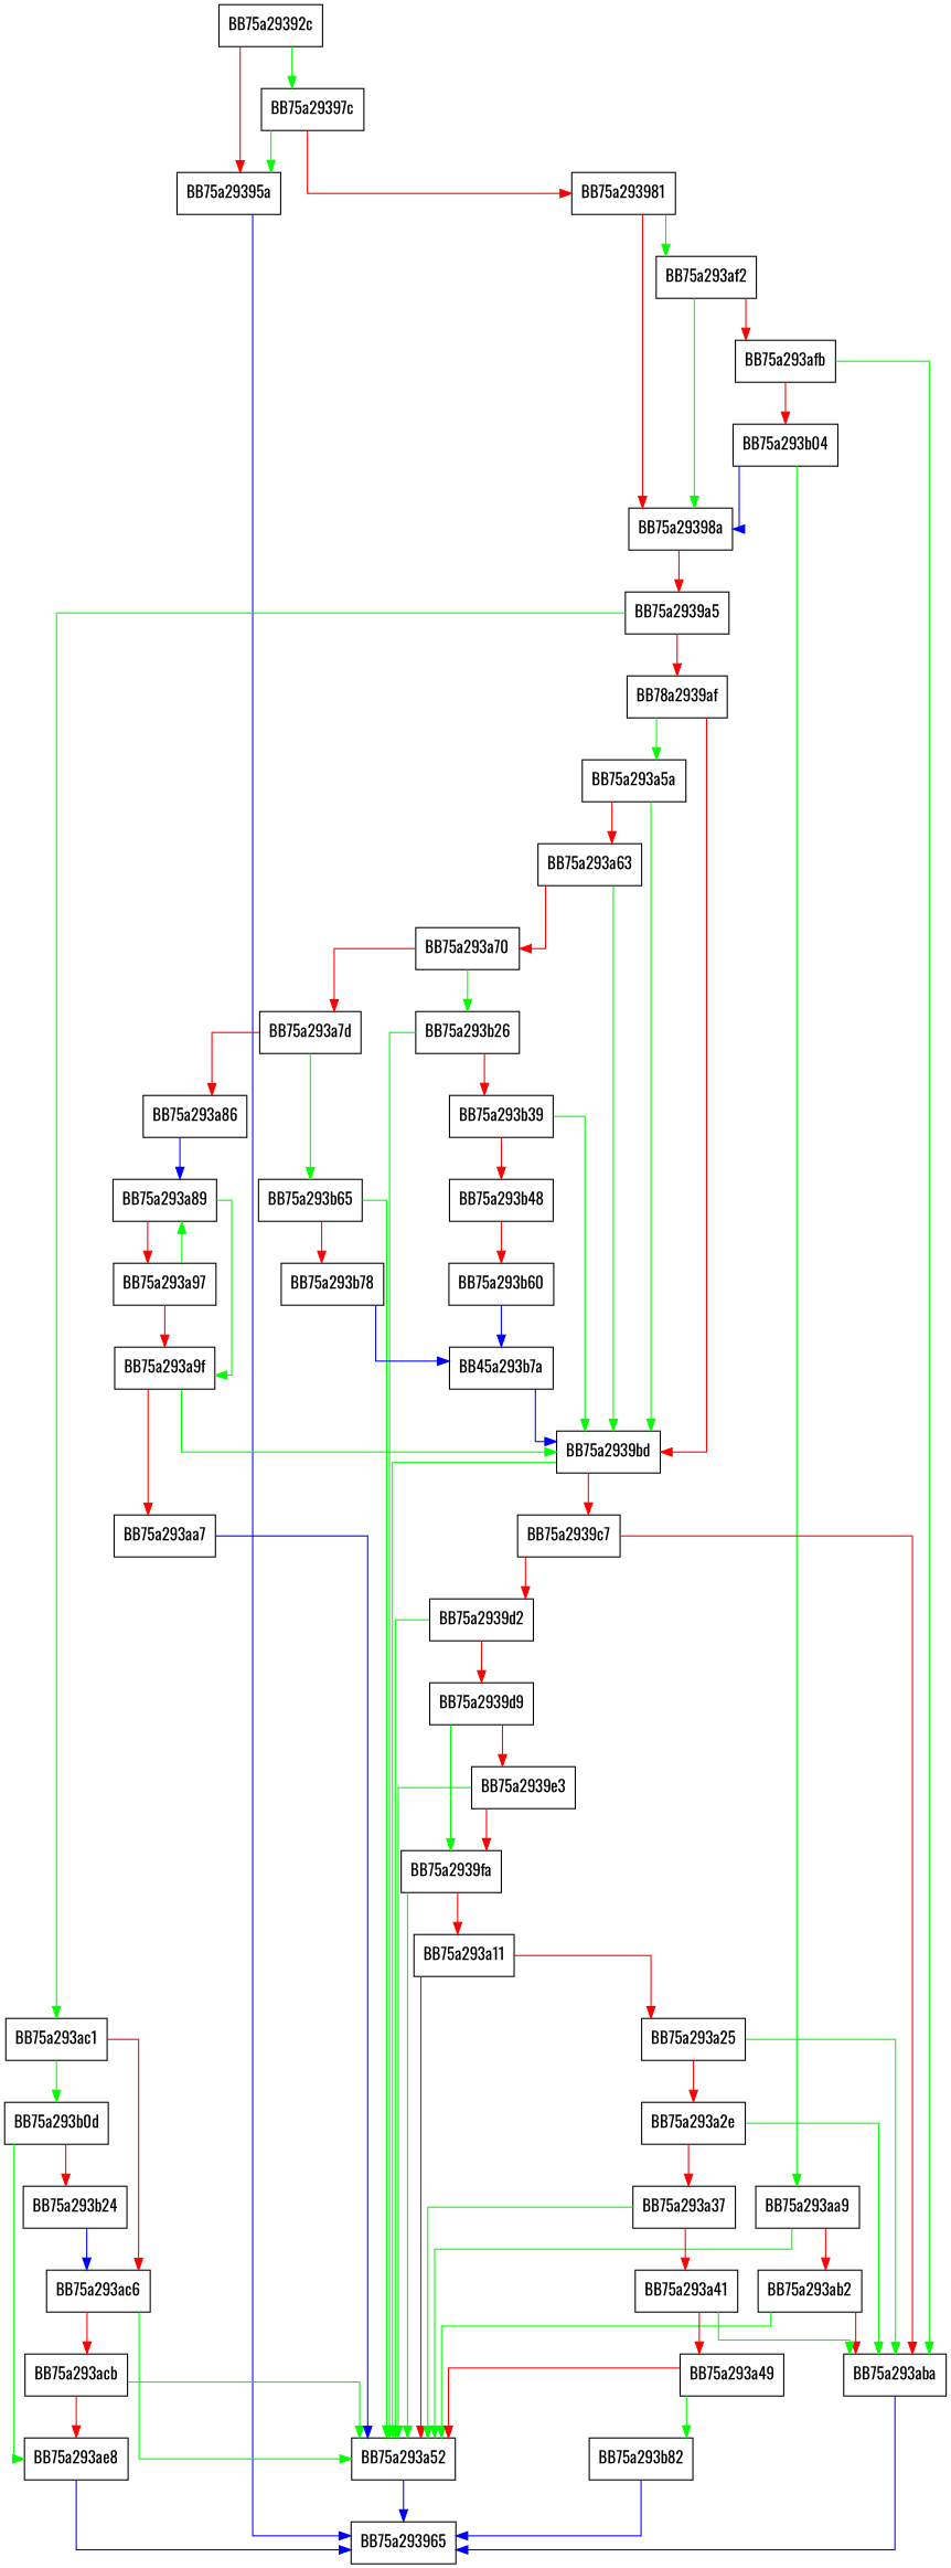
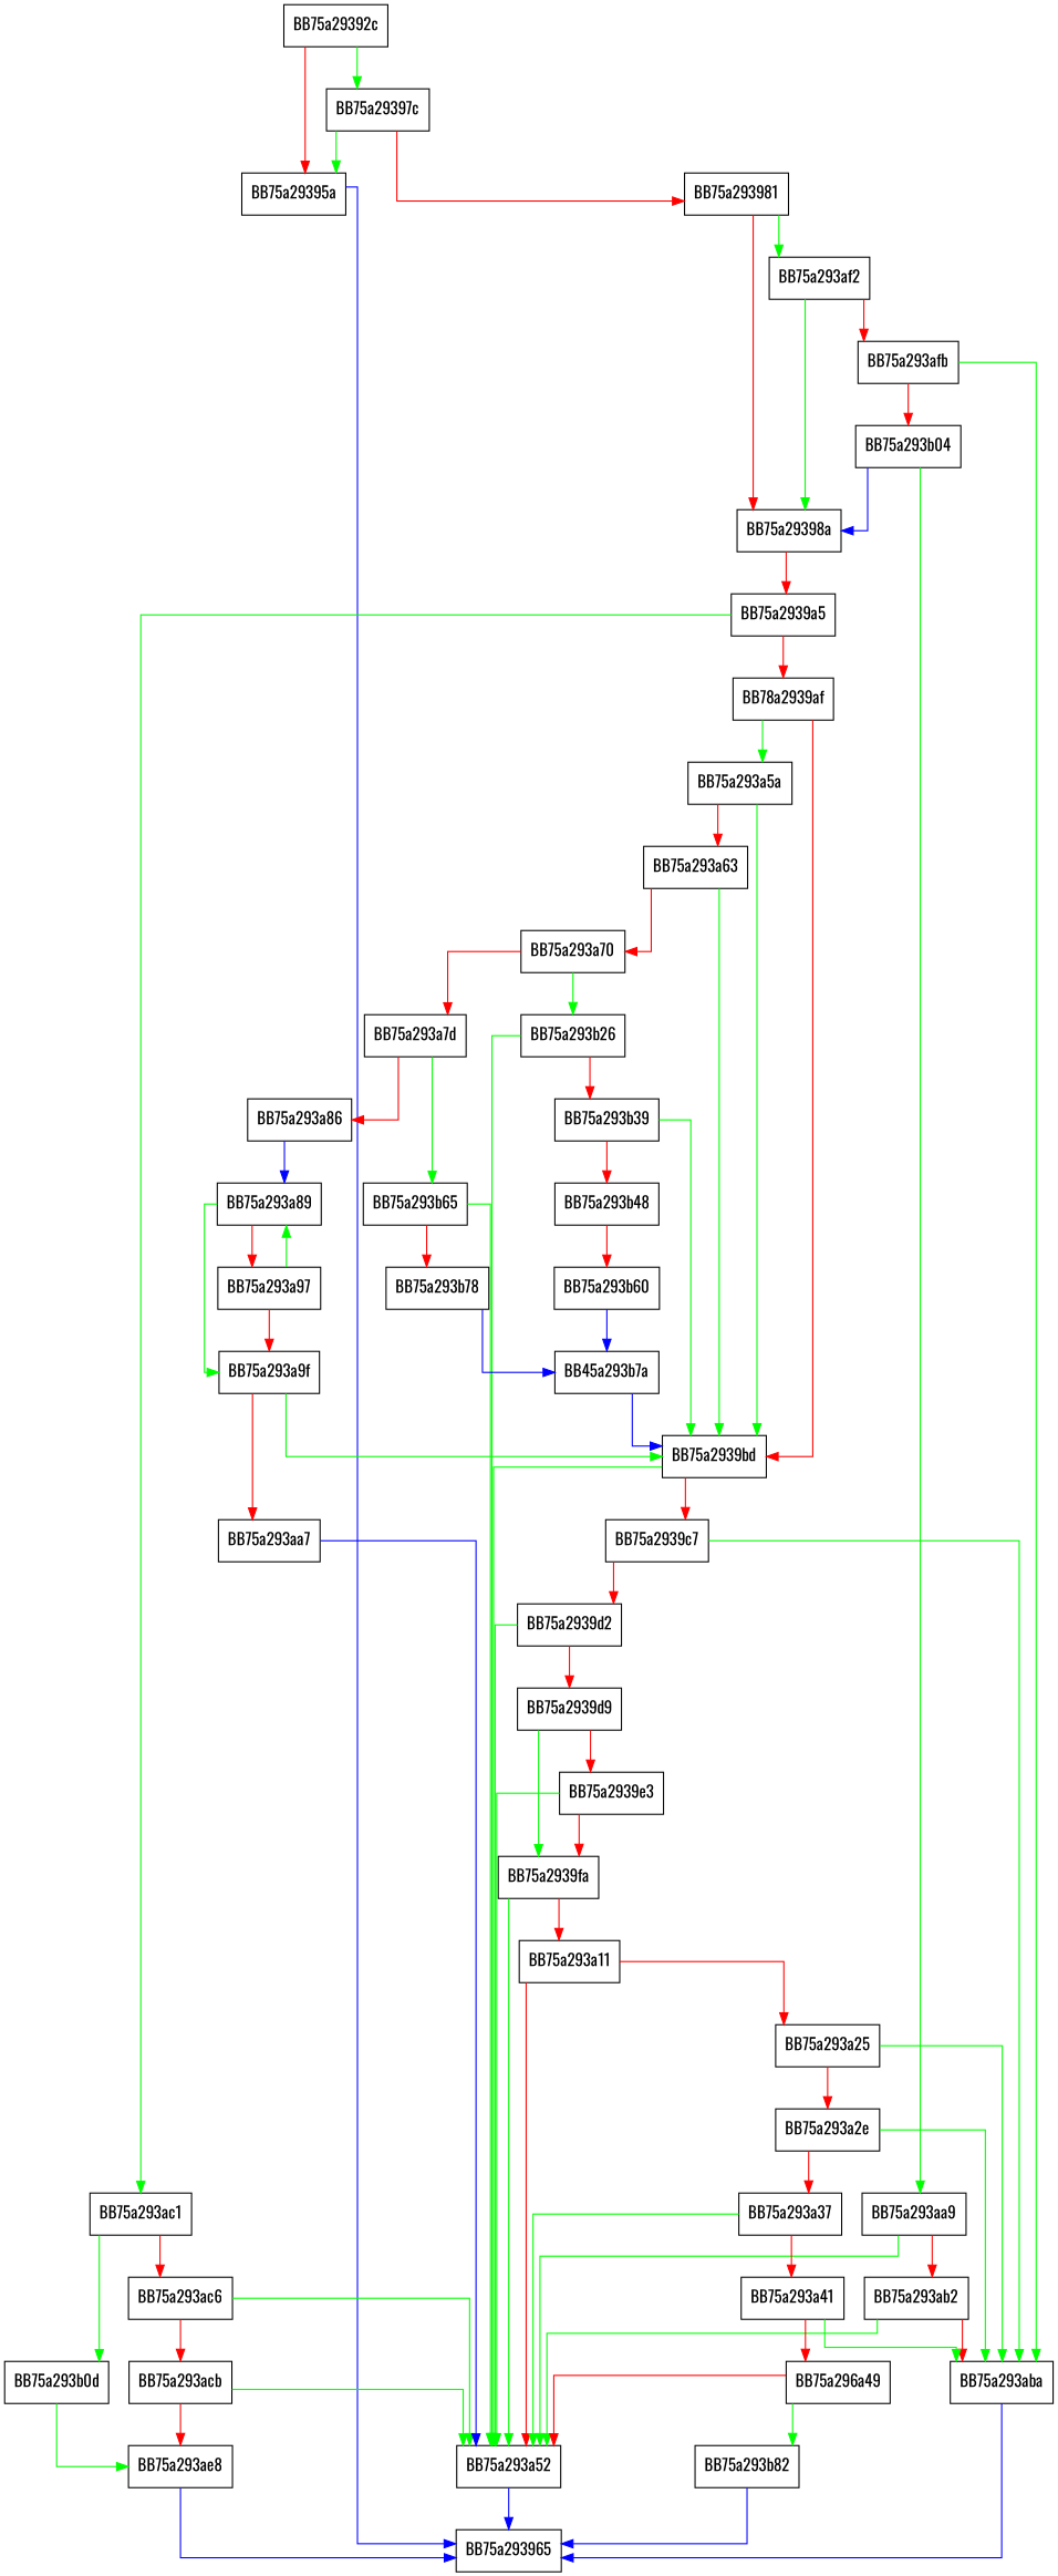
  digraph {
    fontname=Oswald
    splines=ortho
    node [fontname=Oswald shape=box]
    edge [color=red fontname=Oswald]
    BB75a29392c
    BB75a29397c
    BB75a29395a
    BB75a293981
    BB75a293965
    BB75a293af2
    BB75a29398a
    BB75a293afb
    BB75a2939a5
    BB75a293aba
    BB75a293b04
    BB75a293aa9
    BB75a293a52
    BB75a293ab2
    BB75a293ac1
    n16 [label=BB78a2939af]
    BB75a293b0d
    BB75a293ac6
    BB75a293a5a
    BB75a2939bd
    BB75a293ae8
-   BB75a293b24
    BB75a293acb
    BB75a293a63
    BB75a2939c7
    BB75a293a70
    BB75a2939d2
    BB75a2939d9
    BB75a2939fa
    BB75a2939e3
    BB75a293a11
    BB75a293a25
    BB75a293a2e
    BB75a293a37
    BB75a293a41
-   BB75a293a49
+   BB75a293a49 [label=BB75a296a49]
    BB75a293b82
    BB75a293b26
    BB75a293a7d
    BB75a293b39
    BB75a293b65
    BB75a293a86
    BB75a293b48
    BB75a293b78
    BB75a293a89
    n46 [label=BB45a293b7a]
    BB75a293a9f
    BB75a293a97
    BB75a293aa7
    BB75a293b60
    BB75a29392c -> BB75a29397c [color=green]
    BB75a29392c -> BB75a29395a
    BB75a29397c -> BB75a29395a [color=green]
    BB75a29397c -> BB75a293981
    BB75a29395a -> BB75a293965 [color=blue]
    BB75a293981 -> BB75a293af2 [color=green]
    BB75a293981 -> BB75a29398a
    BB75a293af2 -> BB75a29398a [color=green]
    BB75a293af2 -> BB75a293afb
    BB75a29398a -> BB75a2939a5
    BB75a293afb -> BB75a293aba [color=green]
    BB75a293afb -> BB75a293b04
    BB75a2939a5 -> BB75a293ac1 [color=green]
    BB75a2939a5 -> n16
    BB75a293aba -> BB75a293965 [color=blue]
    BB75a293b04 -> BB75a29398a [color=blue]
    BB75a293b04 -> BB75a293aa9 [color=green]
    BB75a293aa9 -> BB75a293a52 [color=green]
    BB75a293aa9 -> BB75a293ab2
    BB75a293a52 -> BB75a293965 [color=blue]
    BB75a293ab2 -> BB75a293aba
    BB75a293ab2 -> BB75a293a52 [color=green]
    BB75a293ac1 -> BB75a293b0d [color=green]
    BB75a293ac1 -> BB75a293ac6
    n16 -> BB75a293a5a [color=green]
    n16 -> BB75a2939bd
    BB75a293b0d -> BB75a293ae8 [color=green]
-   BB75a293b0d -> BB75a293b24
    BB75a293ac6 -> BB75a293a52 [color=green]
    BB75a293ac6 -> BB75a293acb
    BB75a293a5a -> BB75a2939bd [color=green]
    BB75a293a5a -> BB75a293a63
    BB75a2939bd -> BB75a293a52 [color=green]
    BB75a2939bd -> BB75a2939c7
    BB75a293ae8 -> BB75a293965 [color=blue]
-   BB75a293b24 -> BB75a293ac6 [color=blue]
    BB75a293acb -> BB75a293a52 [color=green]
    BB75a293acb -> BB75a293ae8
    BB75a293a63 -> BB75a2939bd [color=green]
    BB75a293a63 -> BB75a293a70
-   BB75a2939c7 -> BB75a293aba
+   BB75a2939c7 -> BB75a293aba [color=green]
    BB75a2939c7 -> BB75a2939d2
    BB75a293a70 -> BB75a293b26 [color=green]
    BB75a293a70 -> BB75a293a7d
    BB75a2939d2 -> BB75a293a52 [color=green]
    BB75a2939d2 -> BB75a2939d9
    BB75a2939d9 -> BB75a2939fa [color=green]
    BB75a2939d9 -> BB75a2939e3
    BB75a2939fa -> BB75a293a52 [color=green]
    BB75a2939fa -> BB75a293a11
    BB75a2939e3 -> BB75a293a52 [color=green]
    BB75a2939e3 -> BB75a2939fa
    BB75a293a11 -> BB75a293a52
    BB75a293a11 -> BB75a293a25
    BB75a293a25 -> BB75a293aba [color=green]
    BB75a293a25 -> BB75a293a2e
    BB75a293a2e -> BB75a293aba [color=green]
    BB75a293a2e -> BB75a293a37
    BB75a293a37 -> BB75a293a52 [color=green]
    BB75a293a37 -> BB75a293a41
    BB75a293a41 -> BB75a293aba [color=green]
    BB75a293a41 -> BB75a293a49
    BB75a293a49 -> BB75a293a52
    BB75a293a49 -> BB75a293b82 [color=green]
    BB75a293b82 -> BB75a293965 [color=blue]
    BB75a293b26 -> BB75a293a52 [color=green]
    BB75a293b26 -> BB75a293b39
    BB75a293a7d -> BB75a293b65 [color=green]
    BB75a293a7d -> BB75a293a86
    BB75a293b39 -> BB75a2939bd [color=green]
    BB75a293b39 -> BB75a293b48
    BB75a293b65 -> BB75a293a52 [color=green]
    BB75a293b65 -> BB75a293b78
    BB75a293a86 -> BB75a293a89 [color=blue]
    BB75a293b48 -> BB75a293b60
    BB75a293b78 -> n46 [color=blue]
    BB75a293a89 -> BB75a293a9f [color=green]
    BB75a293a89 -> BB75a293a97
    n46 -> BB75a2939bd [color=blue]
    BB75a293a9f -> BB75a2939bd [color=green]
    BB75a293a9f -> BB75a293aa7
    BB75a293a97 -> BB75a293a89 [color=green]
    BB75a293a97 -> BB75a293a9f
    BB75a293aa7 -> BB75a293a52 [color=blue]
    BB75a293b60 -> n46 [color=blue]
  }
